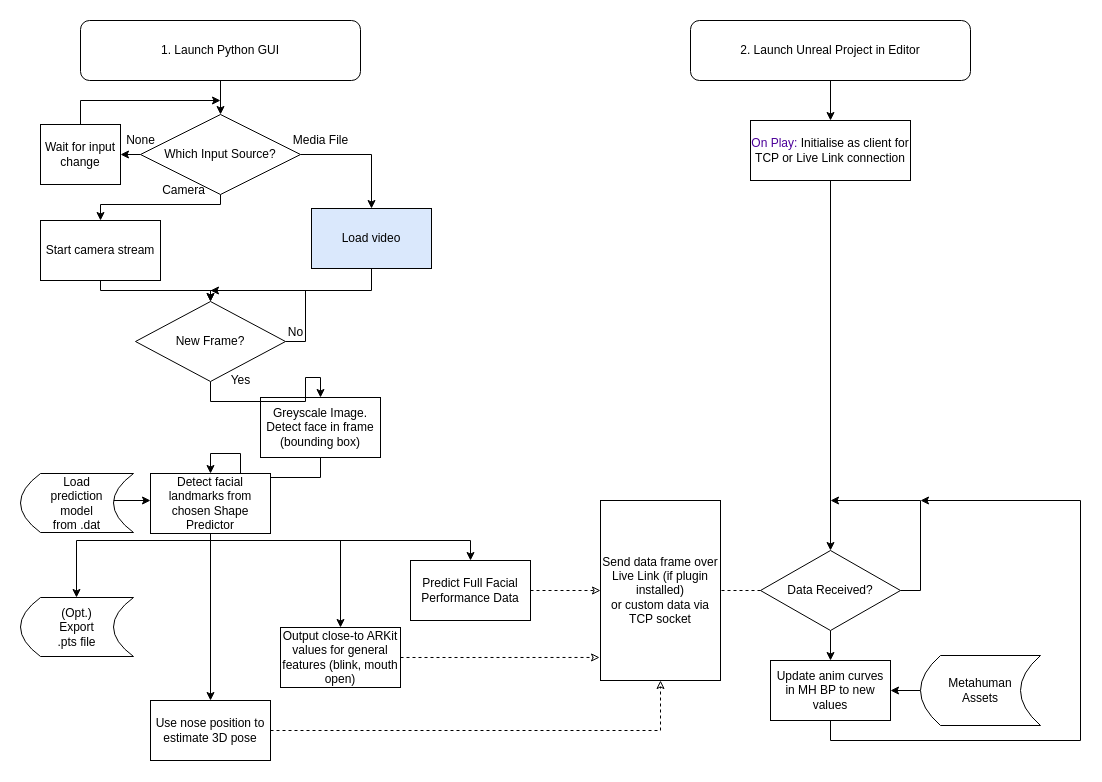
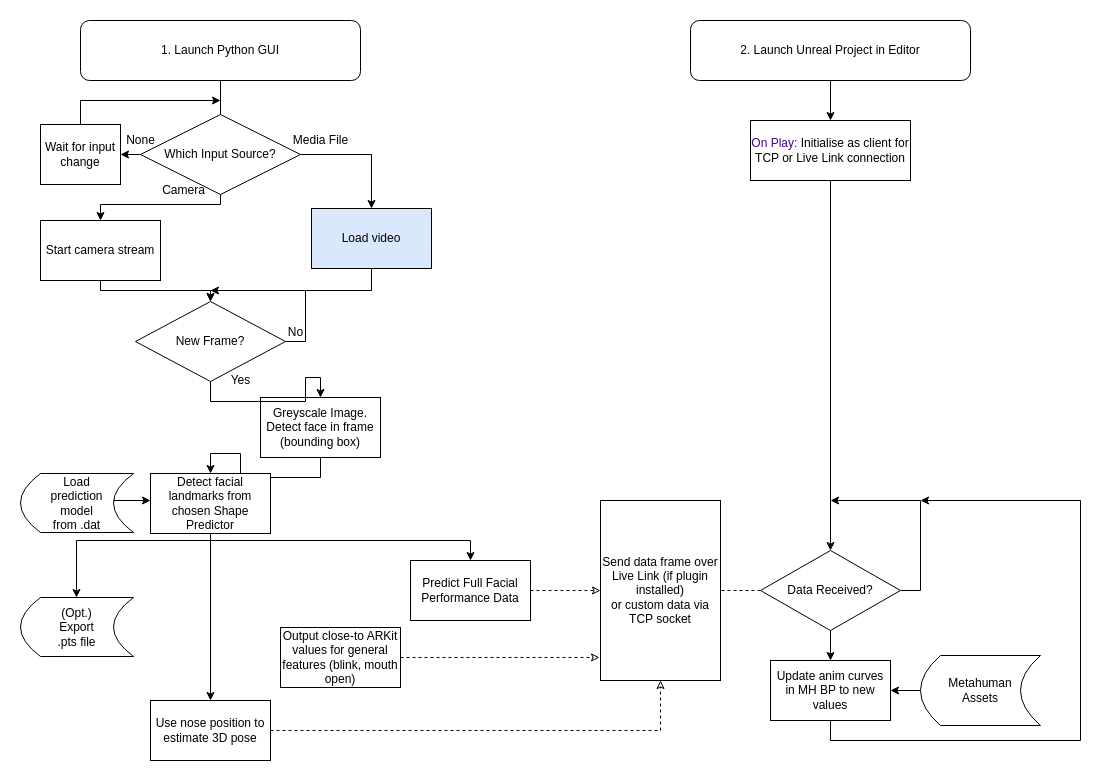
  <mxCell id="0" />
  <mxCell id="1" parent="0" />
- <mxCell id="2" style="edgeStyle=orthogonalEdgeStyle;rounded=0;orthogonalLoop=1;jettySize=auto;html=1;exitX=0.5;exitY=1;exitDx=0;exitDy=0;entryX=0.5;entryY=0;entryDx=0;entryDy=0;" edge="1" parent="1" source="3" target="31"><mxGeometry relative="1" as="geometry" /></mxCell>
+ <mxCell id="2" style="edgeStyle=orthogonalEdgeStyle;rounded=0;orthogonalLoop=1;jettySize=auto;html=1;exitX=0.5;exitY=1;exitDx=0;exitDy=0;entryX=0.5;entryY=0;entryDx=0;entryDy=0;endArrow=none;" edge="1" parent="1" source="3" target="31"><mxGeometry relative="1" as="geometry" /></mxCell>
  <mxCell id="3" value="1. Launch Python GUI" style="rounded=1;whiteSpace=wrap;html=1;" parent="1" vertex="1"><mxGeometry x="80" y="20" width="280" height="60" as="geometry" /></mxCell>
  <mxCell id="4" style="edgeStyle=orthogonalEdgeStyle;rounded=0;orthogonalLoop=1;jettySize=auto;html=1;exitX=0.5;exitY=1;exitDx=0;exitDy=0;entryX=0.5;entryY=0;entryDx=0;entryDy=0;" edge="1" parent="1" source="5" target="38"><mxGeometry relative="1" as="geometry"><Array as="points"><mxPoint x="100" y="290" /><mxPoint x="210" y="290" /></Array></mxGeometry></mxCell>
  <mxCell id="5" value="Start camera stream" style="rounded=0;whiteSpace=wrap;html=1;" parent="1" vertex="1"><mxGeometry x="40" y="220" width="120" height="60" as="geometry" /></mxCell>
  <mxCell id="6" style="edgeStyle=orthogonalEdgeStyle;rounded=0;orthogonalLoop=1;jettySize=auto;html=1;exitX=0.5;exitY=1;exitDx=0;exitDy=0;entryX=0.5;entryY=0;entryDx=0;entryDy=0;" parent="1" source="7" target="12" edge="1"><mxGeometry relative="1" as="geometry" /></mxCell>
  <mxCell id="7" value="Greyscale Image.&lt;br&gt;Detect face in frame (bounding box)" style="rounded=0;whiteSpace=wrap;html=1;" parent="1" vertex="1"><mxGeometry x="260" y="397" width="120" height="60" as="geometry" /></mxCell>
  <mxCell id="8" style="edgeStyle=orthogonalEdgeStyle;rounded=0;orthogonalLoop=1;jettySize=auto;html=1;exitX=0.5;exitY=1;exitDx=0;exitDy=0;entryX=0.5;entryY=0;entryDx=0;entryDy=0;" parent="1" source="12" target="14" edge="1"><mxGeometry relative="1" as="geometry"><Array as="points"><mxPoint x="210" y="695" /></Array></mxGeometry></mxCell>
  <mxCell id="9" style="edgeStyle=orthogonalEdgeStyle;rounded=0;orthogonalLoop=1;jettySize=auto;html=1;exitX=0.5;exitY=1;exitDx=0;exitDy=0;" edge="1" parent="1" source="12" target="25"><mxGeometry relative="1" as="geometry"><Array as="points"><mxPoint x="210" y="540" /><mxPoint x="76" y="540" /></Array></mxGeometry></mxCell>
- <mxCell id="10" style="edgeStyle=orthogonalEdgeStyle;rounded=0;orthogonalLoop=1;jettySize=auto;html=1;exitX=0.5;exitY=1;exitDx=0;exitDy=0;" edge="1" parent="1" source="12" target="27"><mxGeometry relative="1" as="geometry"><Array as="points"><mxPoint x="210" y="540" /><mxPoint x="340" y="540" /></Array></mxGeometry></mxCell>
  <mxCell id="11" style="edgeStyle=orthogonalEdgeStyle;rounded=0;orthogonalLoop=1;jettySize=auto;html=1;exitX=0.5;exitY=1;exitDx=0;exitDy=0;entryX=0.5;entryY=0;entryDx=0;entryDy=0;" edge="1" parent="1" source="12" target="35"><mxGeometry relative="1" as="geometry"><Array as="points"><mxPoint x="210" y="540" /><mxPoint x="470" y="540" /></Array></mxGeometry></mxCell>
  <mxCell id="12" value="Detect facial landmarks from chosen Shape Predictor" style="rounded=0;whiteSpace=wrap;html=1;" parent="1" vertex="1"><mxGeometry x="150" y="473" width="120" height="60" as="geometry" /></mxCell>
  <mxCell id="13" style="edgeStyle=orthogonalEdgeStyle;rounded=0;orthogonalLoop=1;jettySize=auto;html=1;exitX=1;exitY=0.5;exitDx=0;exitDy=0;entryX=0.5;entryY=1;entryDx=0;entryDy=0;endArrow=classic;endFill=0;dashed=1;" edge="1" parent="1" source="14" target="39"><mxGeometry relative="1" as="geometry" /></mxCell>
  <mxCell id="14" value="Use nose position to estimate 3D pose" style="rounded=0;whiteSpace=wrap;html=1;" parent="1" vertex="1"><mxGeometry x="150" y="700" width="120" height="60" as="geometry" /></mxCell>
  <mxCell id="15" style="edgeStyle=orthogonalEdgeStyle;rounded=0;orthogonalLoop=1;jettySize=auto;html=1;exitX=0.5;exitY=1;exitDx=0;exitDy=0;entryX=0.5;entryY=0;entryDx=0;entryDy=0;" edge="1" parent="1" source="16" target="38"><mxGeometry relative="1" as="geometry"><Array as="points"><mxPoint x="371" y="290" /><mxPoint x="210" y="290" /></Array></mxGeometry></mxCell>
  <mxCell id="16" value="Load video" style="rounded=0;whiteSpace=wrap;html=1;fillColor=#dae8fc;" parent="1" vertex="1"><mxGeometry x="311" y="208" width="120" height="60" as="geometry" /></mxCell>
  <mxCell id="17" style="edgeStyle=orthogonalEdgeStyle;rounded=0;orthogonalLoop=1;jettySize=auto;html=1;exitX=0.5;exitY=1;exitDx=0;exitDy=0;entryX=0.5;entryY=0;entryDx=0;entryDy=0;" edge="1" parent="1" source="18" target="24"><mxGeometry relative="1" as="geometry" /></mxCell>
  <mxCell id="18" value="2. Launch Unreal Project in Editor" style="rounded=1;whiteSpace=wrap;html=1;" vertex="1" parent="1"><mxGeometry x="690" y="20" width="280" height="60" as="geometry" /></mxCell>
  <mxCell id="19" value="" style="shape=image;verticalLabelPosition=bottom;labelBackgroundColor=#ffffff;verticalAlign=top;aspect=fixed;imageAspect=0;image=https://upload.wikimedia.org/wikipedia/commons/thumb/c/c3/Python-logo-notext.svg/1200px-Python-logo-notext.svg.png;" vertex="1" parent="1"><mxGeometry x="311" y="31.5" width="37" height="37" as="geometry" /></mxCell>
  <mxCell id="20" value="" style="shape=image;verticalLabelPosition=bottom;labelBackgroundColor=#ffffff;verticalAlign=top;aspect=fixed;imageAspect=0;image=https://p.kindpng.com/picc/s/134-1340346_transparent-unreal-logo-png-unreal-engine-icon-png.png;" vertex="1" parent="1"><mxGeometry x="926" y="31" width="40" height="40" as="geometry" /></mxCell>
  <mxCell id="21" style="edgeStyle=orthogonalEdgeStyle;rounded=0;orthogonalLoop=1;jettySize=auto;html=1;exitX=0;exitY=0.5;exitDx=0;exitDy=0;entryX=1;entryY=0.5;entryDx=0;entryDy=0;endArrow=classic;endFill=1;" edge="1" parent="1" source="22" target="50"><mxGeometry relative="1" as="geometry" /></mxCell>
  <mxCell id="22" value="Metahuman &lt;br&gt;Assets" style="shape=dataStorage;whiteSpace=wrap;html=1;fixedSize=1;" vertex="1" parent="1"><mxGeometry x="920" y="655" width="120" height="70" as="geometry" /></mxCell>
  <mxCell id="23" style="edgeStyle=orthogonalEdgeStyle;rounded=0;orthogonalLoop=1;jettySize=auto;html=1;exitX=0.5;exitY=1;exitDx=0;exitDy=0;entryX=0.5;entryY=0;entryDx=0;entryDy=0;endArrow=classic;endFill=1;" edge="1" parent="1" source="24" target="46"><mxGeometry relative="1" as="geometry" /></mxCell>
  <mxCell id="24" value="&lt;font color=&quot;#4c0099&quot;&gt;On Play: &lt;/font&gt;Initialise as client for TCP or Live Link connection" style="rounded=0;whiteSpace=wrap;html=1;" vertex="1" parent="1"><mxGeometry x="750" y="120" width="160" height="60" as="geometry" /></mxCell>
  <mxCell id="25" value="&lt;span&gt;(Opt.) &lt;br&gt;Export &lt;br&gt;.pts file&lt;/span&gt;" style="shape=dataStorage;whiteSpace=wrap;html=1;fixedSize=1;" vertex="1" parent="1"><mxGeometry x="20" y="597" width="113" height="59" as="geometry" /></mxCell>
  <mxCell id="26" style="edgeStyle=orthogonalEdgeStyle;rounded=0;orthogonalLoop=1;jettySize=auto;html=1;exitX=1;exitY=0.5;exitDx=0;exitDy=0;entryX=-0.008;entryY=0.872;entryDx=0;entryDy=0;endArrow=classic;endFill=0;dashed=1;entryPerimeter=0;" edge="1" parent="1" source="27" target="39"><mxGeometry relative="1" as="geometry" /></mxCell>
  <mxCell id="27" value="Output close-to ARKit values for general features (blink, mouth open)" style="rounded=0;whiteSpace=wrap;html=1;" vertex="1" parent="1"><mxGeometry x="280" y="627" width="120" height="60" as="geometry" /></mxCell>
  <mxCell id="28" style="edgeStyle=orthogonalEdgeStyle;rounded=0;orthogonalLoop=1;jettySize=auto;html=1;exitX=0.5;exitY=1;exitDx=0;exitDy=0;entryX=0.5;entryY=0;entryDx=0;entryDy=0;" edge="1" parent="1" source="31" target="5"><mxGeometry relative="1" as="geometry"><Array as="points"><mxPoint x="220" y="204" /><mxPoint x="100" y="204" /></Array></mxGeometry></mxCell>
  <mxCell id="29" style="edgeStyle=orthogonalEdgeStyle;rounded=0;orthogonalLoop=1;jettySize=auto;html=1;exitX=1;exitY=0.5;exitDx=0;exitDy=0;entryX=0.5;entryY=0;entryDx=0;entryDy=0;" edge="1" parent="1" source="31" target="16"><mxGeometry relative="1" as="geometry" /></mxCell>
  <mxCell id="30" style="edgeStyle=orthogonalEdgeStyle;rounded=0;orthogonalLoop=1;jettySize=auto;html=1;exitX=0;exitY=0.5;exitDx=0;exitDy=0;entryX=1;entryY=0.5;entryDx=0;entryDy=0;" edge="1" parent="1" source="31" target="33"><mxGeometry relative="1" as="geometry" /></mxCell>
  <mxCell id="31" value="Which Input Source?" style="rhombus;whiteSpace=wrap;html=1;" vertex="1" parent="1"><mxGeometry x="140" y="114" width="160" height="80" as="geometry" /></mxCell>
  <mxCell id="32" style="edgeStyle=orthogonalEdgeStyle;rounded=0;orthogonalLoop=1;jettySize=auto;html=1;exitX=0.5;exitY=0;exitDx=0;exitDy=0;" edge="1" parent="1" source="33"><mxGeometry relative="1" as="geometry"><mxPoint x="220" y="100" as="targetPoint" /><Array as="points"><mxPoint x="80" y="100" /></Array></mxGeometry></mxCell>
  <mxCell id="33" value="Wait for input change" style="rounded=0;whiteSpace=wrap;html=1;" vertex="1" parent="1"><mxGeometry x="40" y="124" width="80" height="60" as="geometry" /></mxCell>
  <mxCell id="34" style="edgeStyle=orthogonalEdgeStyle;rounded=0;orthogonalLoop=1;jettySize=auto;html=1;exitX=1;exitY=0.5;exitDx=0;exitDy=0;entryX=0;entryY=0.5;entryDx=0;entryDy=0;endArrow=classic;endFill=0;dashed=1;" edge="1" parent="1" source="35" target="39"><mxGeometry relative="1" as="geometry" /></mxCell>
  <mxCell id="35" value="Predict Full Facial Performance Data" style="rounded=0;whiteSpace=wrap;html=1;" vertex="1" parent="1"><mxGeometry x="410" y="560" width="120" height="60" as="geometry" /></mxCell>
  <mxCell id="36" style="edgeStyle=orthogonalEdgeStyle;rounded=0;orthogonalLoop=1;jettySize=auto;html=1;exitX=0.5;exitY=1;exitDx=0;exitDy=0;entryX=0.5;entryY=0;entryDx=0;entryDy=0;" edge="1" parent="1" source="38" target="7"><mxGeometry relative="1" as="geometry" /></mxCell>
  <mxCell id="37" style="edgeStyle=orthogonalEdgeStyle;rounded=0;orthogonalLoop=1;jettySize=auto;html=1;exitX=1;exitY=0.5;exitDx=0;exitDy=0;endArrow=classic;endFill=1;" edge="1" parent="1" source="38"><mxGeometry relative="1" as="geometry"><mxPoint x="210" y="290" as="targetPoint" /><Array as="points"><mxPoint x="305" y="341" /><mxPoint x="305" y="290" /></Array></mxGeometry></mxCell>
  <mxCell id="38" value="New Frame?" style="rhombus;whiteSpace=wrap;html=1;" vertex="1" parent="1"><mxGeometry x="135" y="301" width="150" height="80" as="geometry" /></mxCell>
  <mxCell id="39" value="Send data frame over Live Link (if plugin installed)&lt;br&gt;or custom data via TCP socket" style="rounded=0;whiteSpace=wrap;html=1;" vertex="1" parent="1"><mxGeometry x="600" y="500" width="120" height="180" as="geometry" /></mxCell>
  <mxCell id="40" value="None" style="text;html=1;align=center;verticalAlign=middle;resizable=0;points=[];autosize=1;strokeColor=none;fillColor=none;" vertex="1" parent="1"><mxGeometry x="120" y="130" width="40" height="20" as="geometry" /></mxCell>
  <mxCell id="41" value="Media File" style="text;html=1;align=center;verticalAlign=middle;resizable=0;points=[];autosize=1;strokeColor=none;fillColor=none;" vertex="1" parent="1"><mxGeometry x="285" y="130" width="70" height="20" as="geometry" /></mxCell>
  <mxCell id="42" value="Camera" style="text;html=1;align=center;verticalAlign=middle;resizable=0;points=[];autosize=1;strokeColor=none;fillColor=none;" vertex="1" parent="1"><mxGeometry x="153" y="180" width="60" height="20" as="geometry" /></mxCell>
  <mxCell id="43" style="edgeStyle=orthogonalEdgeStyle;rounded=0;orthogonalLoop=1;jettySize=auto;html=1;exitX=0;exitY=0.5;exitDx=0;exitDy=0;entryX=1;entryY=0.5;entryDx=0;entryDy=0;endArrow=none;endFill=0;dashed=1;" edge="1" parent="1" source="46" target="39"><mxGeometry relative="1" as="geometry" /></mxCell>
  <mxCell id="44" style="edgeStyle=orthogonalEdgeStyle;rounded=0;orthogonalLoop=1;jettySize=auto;html=1;exitX=1;exitY=0.5;exitDx=0;exitDy=0;endArrow=classic;endFill=1;" edge="1" parent="1" source="46"><mxGeometry relative="1" as="geometry"><mxPoint x="830" y="500" as="targetPoint" /><Array as="points"><mxPoint x="920" y="590" /><mxPoint x="920" y="500" /></Array></mxGeometry></mxCell>
  <mxCell id="45" style="edgeStyle=orthogonalEdgeStyle;rounded=0;orthogonalLoop=1;jettySize=auto;html=1;exitX=0.5;exitY=1;exitDx=0;exitDy=0;entryX=0.5;entryY=0;entryDx=0;entryDy=0;endArrow=classic;endFill=1;" edge="1" parent="1" source="46" target="50"><mxGeometry relative="1" as="geometry" /></mxCell>
  <mxCell id="46" value="Data Received?" style="rhombus;whiteSpace=wrap;html=1;" vertex="1" parent="1"><mxGeometry x="760" y="550" width="140" height="80" as="geometry" /></mxCell>
  <mxCell id="47" value="No" style="text;html=1;align=center;verticalAlign=middle;resizable=0;points=[];autosize=1;strokeColor=none;fillColor=none;" vertex="1" parent="1"><mxGeometry x="280" y="322" width="30" height="20" as="geometry" /></mxCell>
  <mxCell id="48" value="Yes" style="text;html=1;align=center;verticalAlign=middle;resizable=0;points=[];autosize=1;strokeColor=none;fillColor=none;" vertex="1" parent="1"><mxGeometry x="220" y="370" width="40" height="20" as="geometry" /></mxCell>
  <mxCell id="49" style="edgeStyle=orthogonalEdgeStyle;rounded=0;orthogonalLoop=1;jettySize=auto;html=1;exitX=0.5;exitY=1;exitDx=0;exitDy=0;endArrow=classic;endFill=1;" edge="1" parent="1" source="50"><mxGeometry relative="1" as="geometry"><mxPoint x="920" y="500" as="targetPoint" /><Array as="points"><mxPoint x="830" y="740" /><mxPoint x="1080" y="740" /><mxPoint x="1080" y="500" /></Array></mxGeometry></mxCell>
  <mxCell id="50" value="Update anim curves in MH BP to new values" style="rounded=0;whiteSpace=wrap;html=1;" vertex="1" parent="1"><mxGeometry x="770" y="660" width="120" height="60" as="geometry" /></mxCell>
  <mxCell id="51" style="edgeStyle=orthogonalEdgeStyle;rounded=0;orthogonalLoop=1;jettySize=auto;html=1;endArrow=classic;endFill=1;" edge="1" parent="1" target="12"><mxGeometry relative="1" as="geometry"><mxPoint x="60" y="503" as="sourcePoint" /><Array as="points"><mxPoint x="60" y="500" /></Array></mxGeometry></mxCell>
  <mxCell id="52" value="Load &lt;br&gt;prediction &lt;br&gt;model &lt;br&gt;from .dat" style="shape=dataStorage;whiteSpace=wrap;html=1;fixedSize=1;" vertex="1" parent="1"><mxGeometry x="20" y="473" width="113" height="59" as="geometry" /></mxCell>
